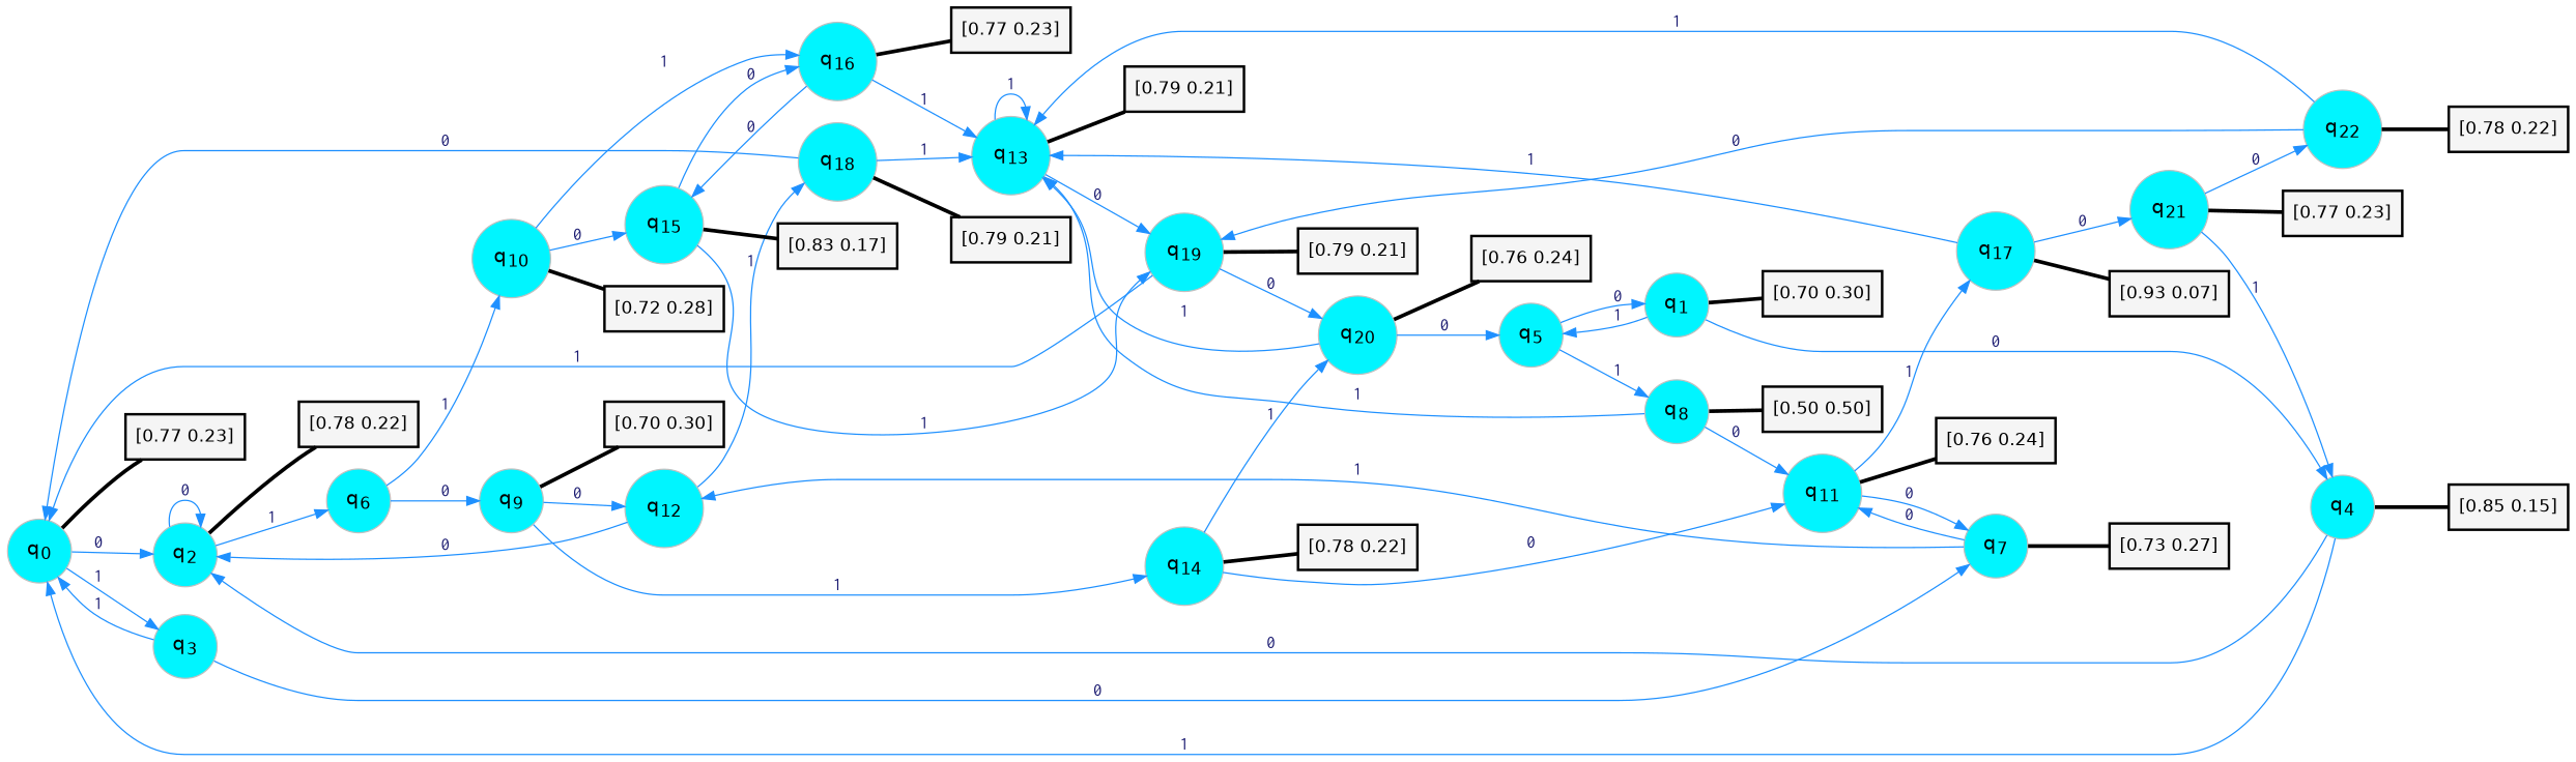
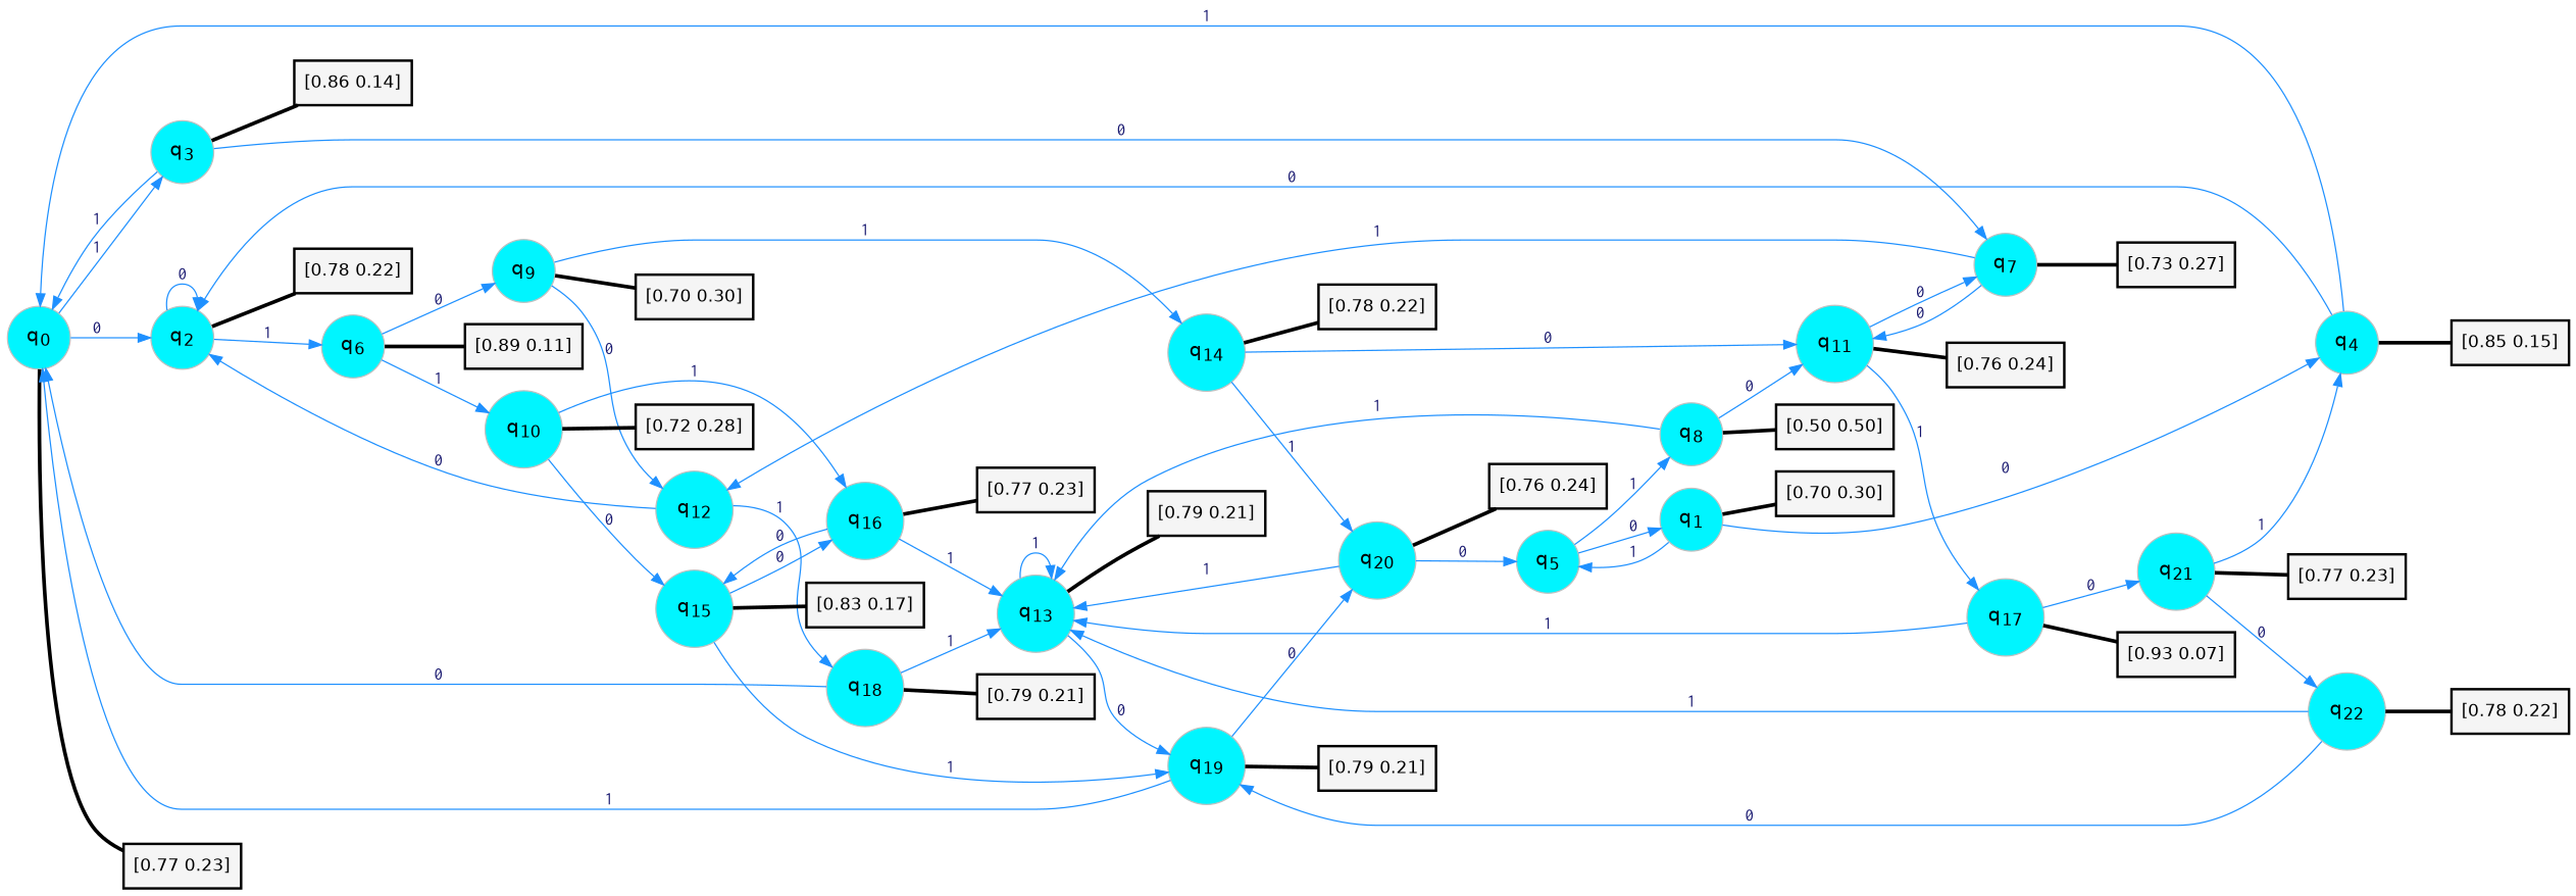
  digraph {
    rankdir=LR
    node [color=gray fillcolor=turquoise1 fontcolor=black fontname=Helvetica fontsize=16 fontweight=bold shape=circle style=filled]
    edge [arrowsize=1 color=dodgerblue1 fontcolor=midnightblue fontname=courier fontweight=bold penwidth=1 style=solid weight=20]
    n1 [label=<q<SUB>0</SUB>>]
    n2 [label=<q<SUB>2</SUB>>]
    n3 [label=<q<SUB>3</SUB>>]
    n4 [color=black fillcolor=whitesmoke fontsize=14 label="[0.77 0.23]" penwidth=2 shape=box]
    n5 [label=<q<SUB>6</SUB>>]
    n6 [color=black fillcolor=whitesmoke fontsize=14 label="[0.78 0.22]" penwidth=2 shape=box]
    n7 [label=<q<SUB>7</SUB>>]
+   n8 [color=black fillcolor=whitesmoke fontsize=14 label="[0.86 0.14]" penwidth=2 shape=box]
    n9 [label=<q<SUB>1</SUB>>]
    n10 [label=<q<SUB>4</SUB>>]
    n11 [label=<q<SUB>5</SUB>>]
    n12 [color=black fillcolor=whitesmoke fontsize=14 label="[0.70 0.30]" penwidth=2 shape=box]
    n13 [color=black fillcolor=whitesmoke fontsize=14 label="[0.85 0.15]" penwidth=2 shape=box]
    n14 [label=<q<SUB>8</SUB>>]
    n15 [label=<q<SUB>9</SUB>>]
    n16 [label=<q<SUB>10</SUB>>]
+   n17 [color=black fillcolor=whitesmoke fontsize=14 label="[0.89 0.11]" penwidth=2 shape=box]
    n18 [label=<q<SUB>11</SUB>>]
    n19 [label=<q<SUB>12</SUB>>]
    n20 [color=black fillcolor=whitesmoke fontsize=14 label="[0.73 0.27]" penwidth=2 shape=box]
    n21 [label=<q<SUB>13</SUB>>]
    n22 [color=black fillcolor=whitesmoke fontsize=14 label="[0.50 0.50]" penwidth=2 shape=box]
    n23 [label=<q<SUB>14</SUB>>]
    n24 [color=black fillcolor=whitesmoke fontsize=14 label="[0.70 0.30]" penwidth=2 shape=box]
    n25 [label=<q<SUB>15</SUB>>]
    n26 [label=<q<SUB>16</SUB>>]
    n27 [color=black fillcolor=whitesmoke fontsize=14 label="[0.72 0.28]" penwidth=2 shape=box]
    n28 [label=<q<SUB>17</SUB>>]
    n29 [color=black fillcolor=whitesmoke fontsize=14 label="[0.76 0.24]" penwidth=2 shape=box]
    n30 [label=<q<SUB>18</SUB>>]
    n31 [label=<q<SUB>19</SUB>>]
    n32 [color=black fillcolor=whitesmoke fontsize=14 label="[0.79 0.21]" penwidth=2 shape=box]
    n33 [label=<q<SUB>20</SUB>>]
    n34 [color=black fillcolor=whitesmoke fontsize=14 label="[0.78 0.22]" penwidth=2 shape=box]
    n35 [color=black fillcolor=whitesmoke fontsize=14 label="[0.83 0.17]" penwidth=2 shape=box]
    n36 [color=black fillcolor=whitesmoke fontsize=14 label="[0.77 0.23]" penwidth=2 shape=box]
    n37 [label=<q<SUB>21</SUB>>]
    n38 [color=black fillcolor=whitesmoke fontsize=14 label="[0.93 0.07]" penwidth=2 shape=box]
    n39 [color=black fillcolor=whitesmoke fontsize=14 label="[0.79 0.21]" penwidth=2 shape=box]
    n40 [color=black fillcolor=whitesmoke fontsize=14 label="[0.79 0.21]" penwidth=2 shape=box]
    n41 [color=black fillcolor=whitesmoke fontsize=14 label="[0.76 0.24]" penwidth=2 shape=box]
    n42 [label=<q<SUB>22</SUB>>]
    n43 [color=black fillcolor=whitesmoke fontsize=14 label="[0.77 0.23]" penwidth=2 shape=box]
    n44 [color=black fillcolor=whitesmoke fontsize=14 label="[0.78 0.22]" penwidth=2 shape=box]
    n1 -> n2 [label=0]
    n1 -> n3 [label=1]
    n1 -> n4 [arrowhead=none color=black penwidth=3]
    n2 -> n2 [label=0]
    n2 -> n5 [label=1]
    n2 -> n6 [arrowhead=none color=black penwidth=3]
    n3 -> n1 [label=1]
    n3 -> n7 [label=0]
+   n3 -> n8 [arrowhead=none color=black penwidth=3]
    n5 -> n15 [label=0]
    n5 -> n16 [label=1]
+   n5 -> n17 [arrowhead=none color=black penwidth=3]
    n7 -> n18 [label=0]
    n7 -> n19 [label=1]
    n7 -> n20 [arrowhead=none color=black penwidth=3]
    n9 -> n10 [label=0]
    n9 -> n11 [label=1]
    n9 -> n12 [arrowhead=none color=black penwidth=3]
    n10 -> n1 [label=1]
    n10 -> n2 [label=0]
    n10 -> n13 [arrowhead=none color=black penwidth=3]
    n11 -> n9 [label=0]
    n11 -> n14 [label=1]
    n14 -> n18 [label=0]
    n14 -> n21 [label=1]
    n14 -> n22 [arrowhead=none color=black penwidth=3]
    n15 -> n19 [label=0]
    n15 -> n23 [label=1]
    n15 -> n24 [arrowhead=none color=black penwidth=3]
    n16 -> n25 [label=0]
    n16 -> n26 [label=1]
    n16 -> n27 [arrowhead=none color=black penwidth=3]
    n18 -> n7 [label=0]
    n18 -> n28 [label=1]
    n18 -> n29 [arrowhead=none color=black penwidth=3]
    n19 -> n2 [label=0]
    n19 -> n30 [label=1]
    n21 -> n21 [label=1]
    n21 -> n31 [label=0]
    n21 -> n32 [arrowhead=none color=black penwidth=3]
    n23 -> n18 [label=0]
    n23 -> n33 [label=1]
    n23 -> n34 [arrowhead=none color=black penwidth=3]
    n25 -> n26 [label=0]
    n25 -> n31 [label=1]
    n25 -> n35 [arrowhead=none color=black penwidth=3]
    n26 -> n21 [label=1]
    n26 -> n25 [label=0]
    n26 -> n36 [arrowhead=none color=black penwidth=3]
    n28 -> n21 [label=1]
    n28 -> n37 [label=0]
    n28 -> n38 [arrowhead=none color=black penwidth=3]
    n30 -> n1 [label=0]
    n30 -> n21 [label=1]
    n30 -> n39 [arrowhead=none color=black penwidth=3]
    n31 -> n1 [label=1]
    n31 -> n33 [label=0]
    n31 -> n40 [arrowhead=none color=black penwidth=3]
    n33 -> n11 [label=0]
    n33 -> n21 [label=1]
    n33 -> n41 [arrowhead=none color=black penwidth=3]
    n37 -> n10 [label=1]
    n37 -> n42 [label=0]
    n37 -> n43 [arrowhead=none color=black penwidth=3]
    n42 -> n21 [label=1]
    n42 -> n31 [label=0]
    n42 -> n44 [arrowhead=none color=black penwidth=3]
  }
